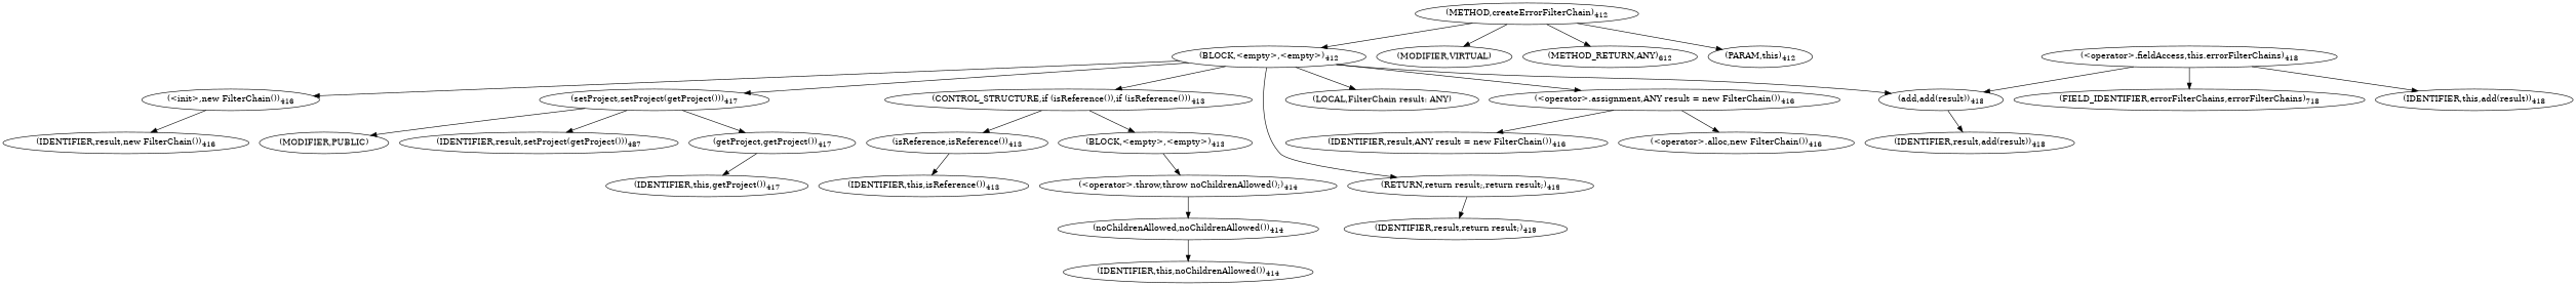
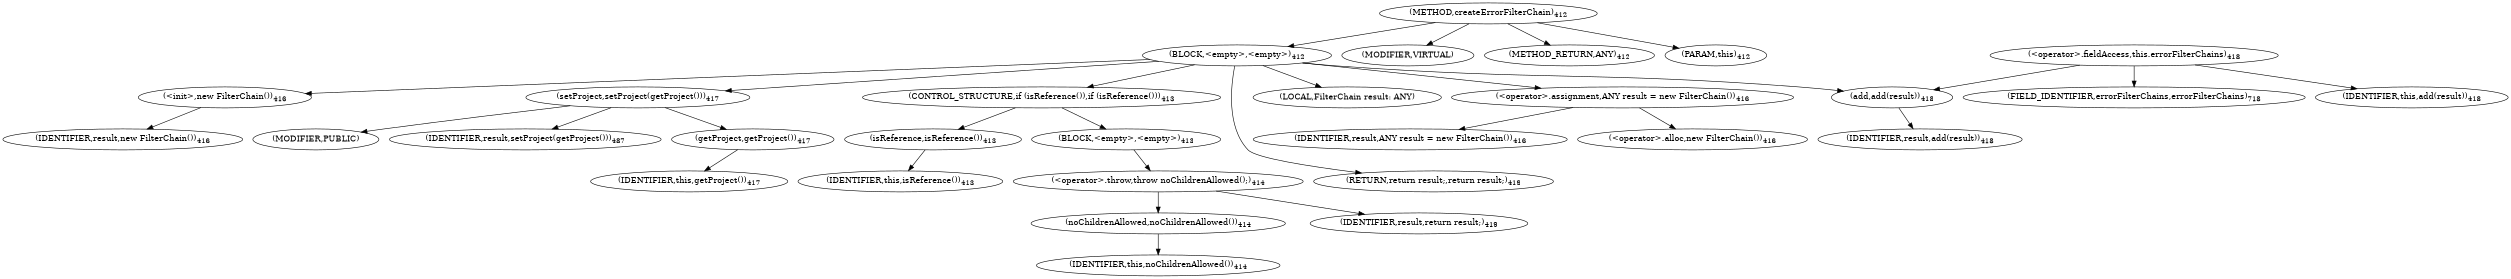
  digraph {
    n1 [label=<(METHOD,createErrorFilterChain)<SUB>412</SUB>>]
    n2 [label=<(PARAM,this)<SUB>412</SUB>>]
    n3 [label=<(BLOCK,&lt;empty&gt;,&lt;empty&gt;)<SUB>412</SUB>>]
    n4 [label=<(MODIFIER,VIRTUAL)>]
-   n5 [label=<(METHOD_RETURN,ANY)<SUB>612</SUB>>]
+   n5 [label=<(METHOD_RETURN,ANY)<SUB>412</SUB>>]
    n6 [label=<(CONTROL_STRUCTURE,if (isReference()),if (isReference()))<SUB>413</SUB>>]
    n7 [label=<(LOCAL,FilterChain result: ANY)>]
    n8 [label=<(&lt;operator&gt;.assignment,ANY result = new FilterChain())<SUB>416</SUB>>]
    n9 [label=<(&lt;init&gt;,new FilterChain())<SUB>416</SUB>>]
    n10 [label=<(setProject,setProject(getProject()))<SUB>417</SUB>>]
    n11 [label=<(add,add(result))<SUB>418</SUB>>]
    n12 [label=<(RETURN,return result;,return result;)<SUB>419</SUB>>]
    n13 [label=<(MODIFIER,PUBLIC)>]
    n14 [label=<(isReference,isReference())<SUB>413</SUB>>]
    n15 [label=<(BLOCK,&lt;empty&gt;,&lt;empty&gt;)<SUB>413</SUB>>]
    n16 [label=<(IDENTIFIER,result,ANY result = new FilterChain())<SUB>416</SUB>>]
    n17 [label=<(&lt;operator&gt;.alloc,new FilterChain())<SUB>416</SUB>>]
    n18 [label=<(IDENTIFIER,result,new FilterChain())<SUB>416</SUB>>]
    n19 [label=<(IDENTIFIER,result,setProject(getProject()))<SUB>487</SUB>>]
    n20 [label=<(getProject,getProject())<SUB>417</SUB>>]
    n21 [label=<(IDENTIFIER,result,add(result))<SUB>418</SUB>>]
    n22 [label=<(IDENTIFIER,result,return result;)<SUB>419</SUB>>]
    n23 [label=<(IDENTIFIER,this,isReference())<SUB>413</SUB>>]
    n24 [label=<(&lt;operator&gt;.throw,throw noChildrenAllowed();)<SUB>414</SUB>>]
    n25 [label=<(noChildrenAllowed,noChildrenAllowed())<SUB>414</SUB>>]
    n26 [label=<(IDENTIFIER,this,noChildrenAllowed())<SUB>414</SUB>>]
    n27 [label=<(IDENTIFIER,this,getProject())<SUB>417</SUB>>]
    n28 [label=<(&lt;operator&gt;.fieldAccess,this.errorFilterChains)<SUB>418</SUB>>]
    n29 [label=<(IDENTIFIER,this,add(result))<SUB>418</SUB>>]
    n30 [label=<(FIELD_IDENTIFIER,errorFilterChains,errorFilterChains)<SUB>718</SUB>>]
    n1 -> n2
    n1 -> n3
    n1 -> n4
    n1 -> n5
    n3 -> n6
    n3 -> n7
    n3 -> n8
    n3 -> n9
    n3 -> n10
    n3 -> n11
    n3 -> n12
    n6 -> n14
    n6 -> n15
    n8 -> n16
    n8 -> n17
    n9 -> n18
    n10 -> n13
    n10 -> n19
    n10 -> n20
    n11 -> n21
-   n12 -> n22
+   n24 -> n22
    n14 -> n23
    n15 -> n24
    n20 -> n27
    n24 -> n25
    n25 -> n26
    n28 -> n11
    n28 -> n29
    n28 -> n30
  }
